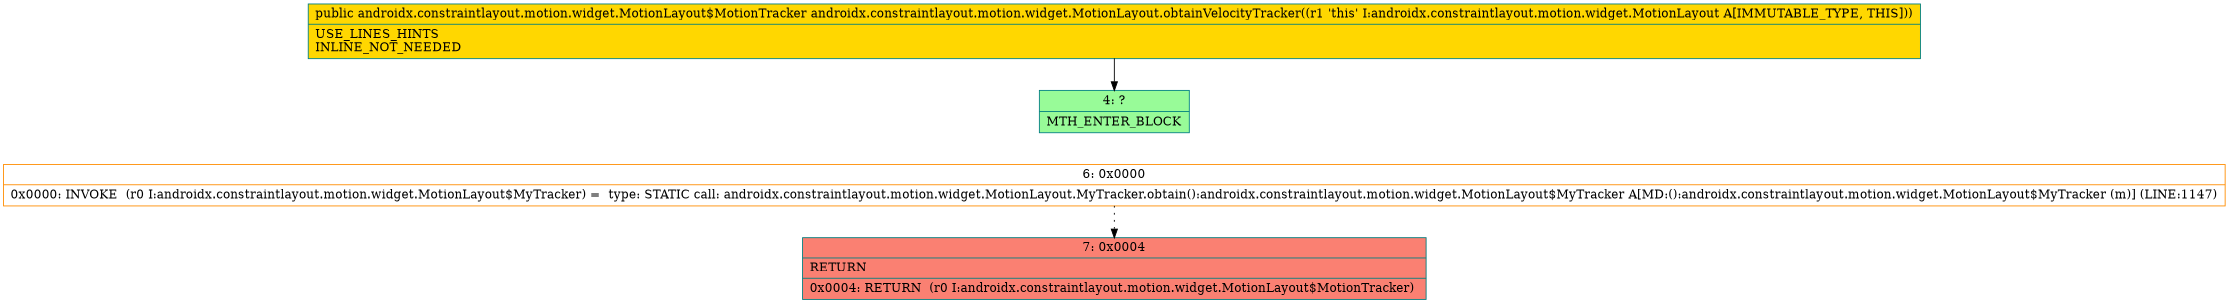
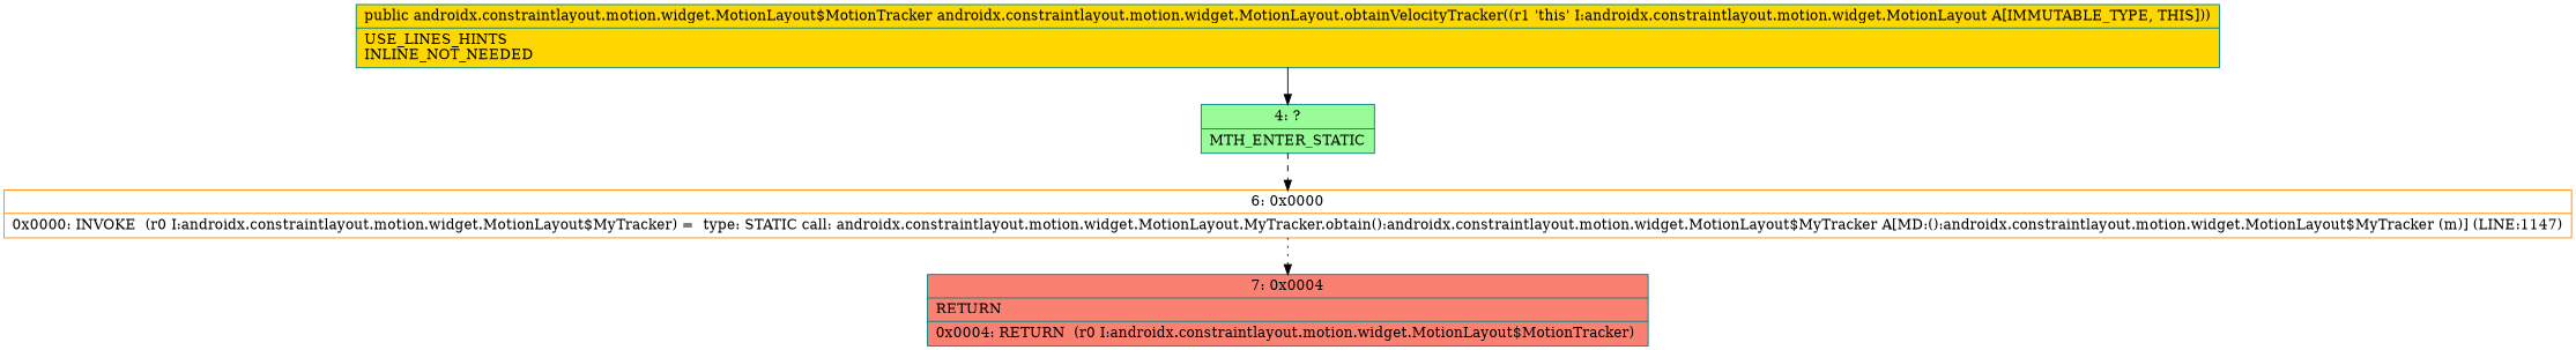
  digraph {
    node [color=teal shape=record style=filled]
-   n1 [fillcolor=palegreen label="{4\:\ ?|MTH_ENTER_BLOCK\l}"]
+   n1 [fillcolor=palegreen label="{4\:\ ?|MTH_ENTER_STATIC\l}"]
    n2 [color=darkorange fillcolor=white label="{6\:\ 0x0000|0x0000: INVOKE  (r0 I:androidx.constraintlayout.motion.widget.MotionLayout$MyTracker) =  type: STATIC call: androidx.constraintlayout.motion.widget.MotionLayout.MyTracker.obtain():androidx.constraintlayout.motion.widget.MotionLayout$MyTracker A[MD:():androidx.constraintlayout.motion.widget.MotionLayout$MyTracker (m)] (LINE:1147)\l}"]
    n3 [fillcolor=salmon label="{7\:\ 0x0004|RETURN\l|0x0004: RETURN  (r0 I:androidx.constraintlayout.motion.widget.MotionLayout$MotionTracker) \l}"]
    n4 [fillcolor=gold label="{public androidx.constraintlayout.motion.widget.MotionLayout$MotionTracker androidx.constraintlayout.motion.widget.MotionLayout.obtainVelocityTracker((r1 'this' I:androidx.constraintlayout.motion.widget.MotionLayout A[IMMUTABLE_TYPE, THIS]))  | USE_LINES_HINTS\lINLINE_NOT_NEEDED\l}"]
+   n1 -> n2 [style=dashed]
    n2 -> n3 [style=dotted]
    n4 -> n1 [style=solid]
  }
